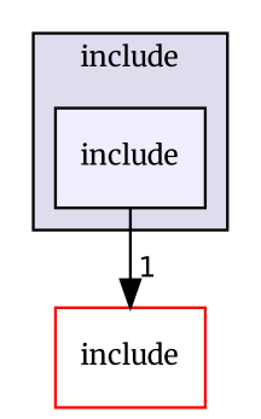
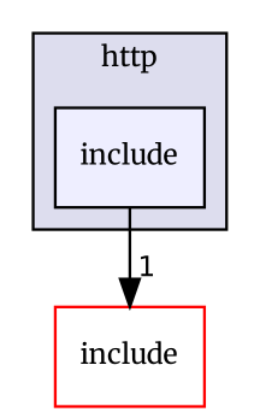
  digraph {
    compound=true
    fontname=Merriweather
    node [fontname=Merriweather fontsize=10 shape=box style=filled]
    n1 [fillcolor="#eeeeff" label=include pencolor=black]
    n2 [color=red fillcolor=white label=include]
    subgraph cluster_1 {
      bgcolor="#ddddee"
      fontsize=10
-     label=include
+     label=http
      pencolor=black
      n1
    }
    n1 -> n2 [headlabel=1 labeldistance=1.5 labelfontname=Helvetica labelfontsize=10 fontname=Merriweather]
  }
